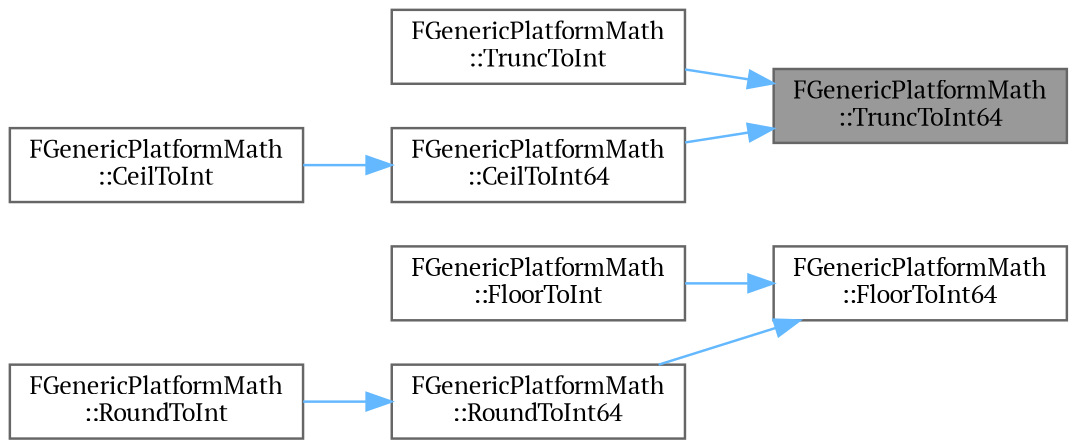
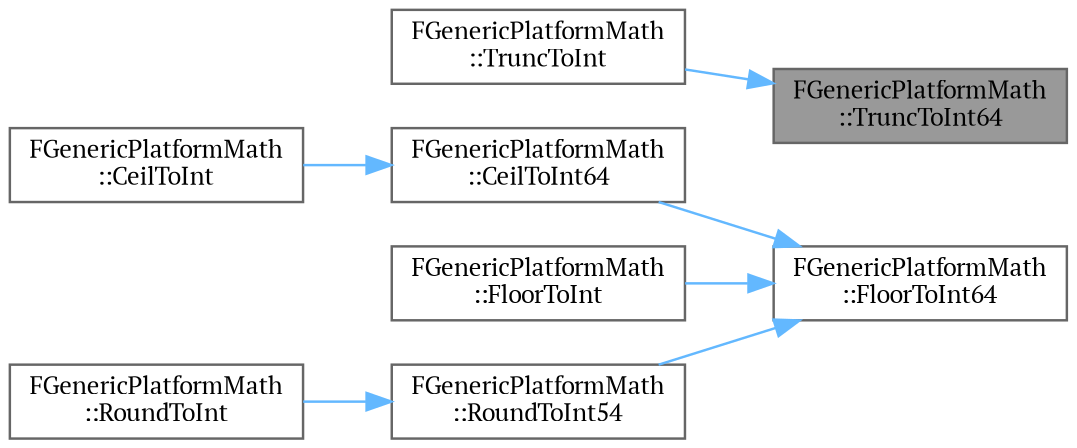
  digraph {
    fontname="PT Serif"
    rankdir=RL
    node [color=grey40 fillcolor=white fontname="PT Serif" fontsize=10 shape=box style=filled]
    edge [color=steelblue1 dir=back fontname="PT Serif" fontsize=10 labelfontname=Helvetica labelfontsize=10 style=solid]
    n1 [color=gray40 fillcolor=grey60 fontcolor=black height=0.2 label="FGenericPlatformMath\l::TruncToInt64" width=0.4]
    n2 [height=0.2 label="FGenericPlatformMath\l::CeilToInt64" width=0.4]
    n3 [height=0.2 label="FGenericPlatformMath\l::TruncToInt" width=0.4]
    n4 [height=0.2 label="FGenericPlatformMath\l::CeilToInt" width=0.4]
    n5 [height=0.2 label="FGenericPlatformMath\l::FloorToInt64" width=0.4]
    n6 [height=0.2 label="FGenericPlatformMath\l::FloorToInt" width=0.4]
-   n7 [height=0.2 label="FGenericPlatformMath\l::RoundToInt64" width=0.4]
+   n7 [height=0.2 label="FGenericPlatformMath\l::RoundToInt54" width=0.4]
    n8 [height=0.2 label="FGenericPlatformMath\l::RoundToInt" width=0.4]
-   n1 -> n2
+   n5 -> n2
    n1 -> n3
    n2 -> n4
    n5 -> n6
    n5 -> n7
    n7 -> n8
  }
